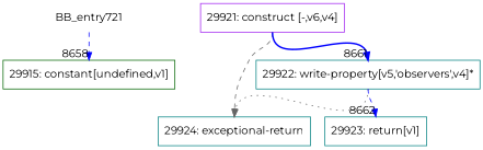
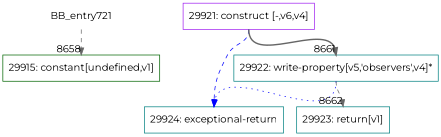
  digraph {
    fontname=Montserrat
    rankdir=TD
    node [color=teal fontname=Montserrat shape=record]
    edge [color=gray40 fontname=Montserrat headport=n style=dashed tailport=s]
    n1 [label=BB_entry721 shape=none]
    n2 [color=darkgreen label="{29915: constant[undefined,v1]}"]
    n3 [color=purple label="{29921: construct [-,v6,v4]}"]
    n4 [label="{29924: exceptional-return}"]
    n5 [label="{29922: write-property[v5,'observers',v4]*}"]
    n6 [label="{29923: return[v1]}"]
-   n1 -> n2 [color=blue headlabel="    8658"]
-   n3 -> n4
-   n3 -> n5 [color=blue headlabel="      8661" style=bold]
-   n5 -> n4 [style=dotted]
-   n5 -> n6 [color=blue headlabel="      8662"]
+   n1 -> n2 [headlabel="    8658"]
+   n3 -> n4 [color=blue]
+   n3 -> n5 [headlabel="      8661" style=bold]
+   n5 -> n4 [color=blue style=dotted]
+   n5 -> n6 [headlabel="      8662"]
  }
